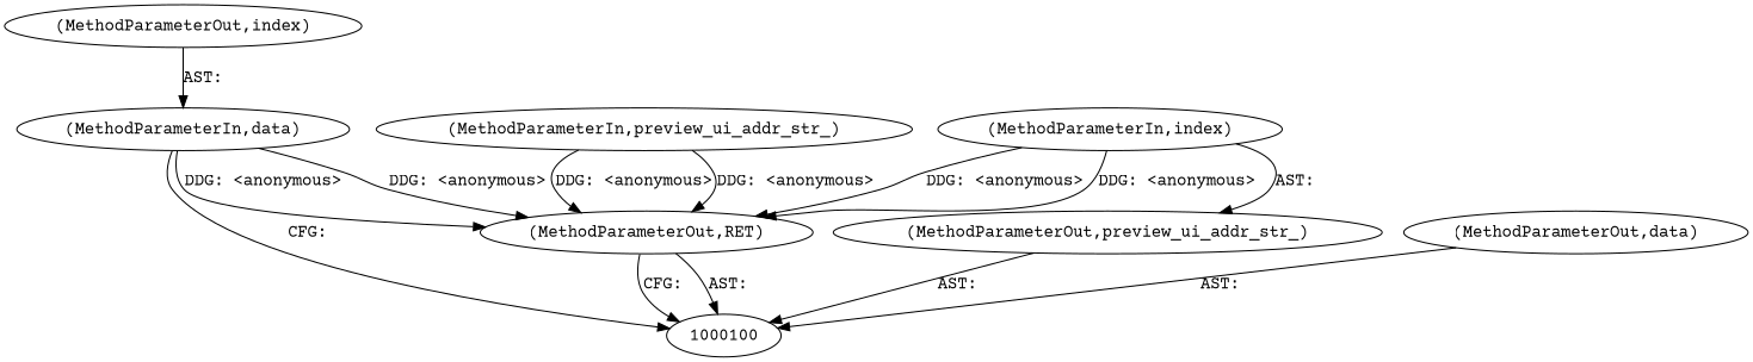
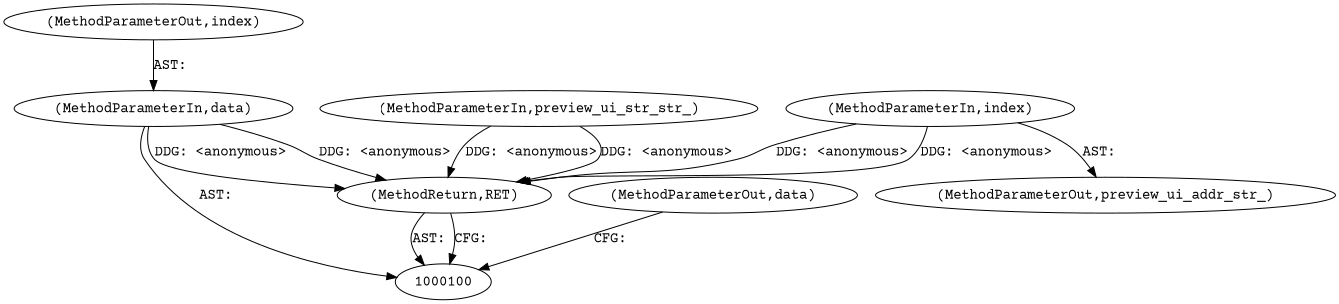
  digraph {
    fontname="Courier Prime"
    node [fontname="Courier Prime"]
    edge [fontname="Courier Prime"]
-   n1 [label="(MethodParameterOut,RET)"]
+   n1 [label="(MethodReturn,RET)"]
    1000100
-   n3 [label="(MethodParameterIn,preview_ui_addr_str_)"]
+   n3 [label="(MethodParameterIn,preview_ui_str_str_)"]
    n4 [label="(MethodParameterOut,preview_ui_addr_str_)"]
    n5 [label="(MethodParameterIn,index)"]
    n6 [label="(MethodParameterOut,index)"]
    n7 [label="(MethodParameterIn,data)"]
    n8 [label="(MethodParameterOut,data)"]
    n1 -> 1000100 [label="AST: "]
    n1 -> 1000100 [label="CFG: "]
    n3 -> n1 [label="DDG: <anonymous>"]
    n3 -> n1 [label="DDG: <anonymous>"]
-   n4 -> 1000100 [label="AST: "]
    n5 -> n1 [label="DDG: <anonymous>"]
    n5 -> n1 [label="DDG: <anonymous>"]
    n5 -> n4 [label="AST: "]
    n6 -> n7 [label="AST: "]
    n7 -> n1 [label="DDG: <anonymous>"]
    n7 -> n1 [label="DDG: <anonymous>"]
-   n7 -> 1000100 [label="CFG: "]
-   n8 -> 1000100 [label="AST: "]
+   n7 -> 1000100 [label="AST: "]
+   n8 -> 1000100 [label="CFG: "]
  }
